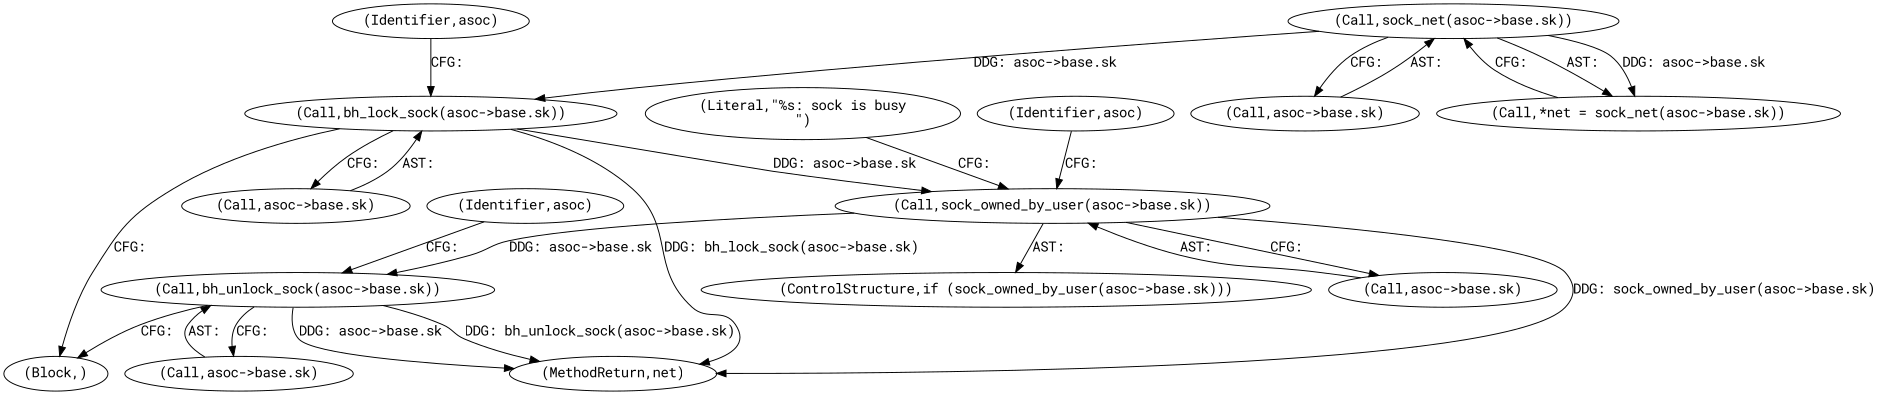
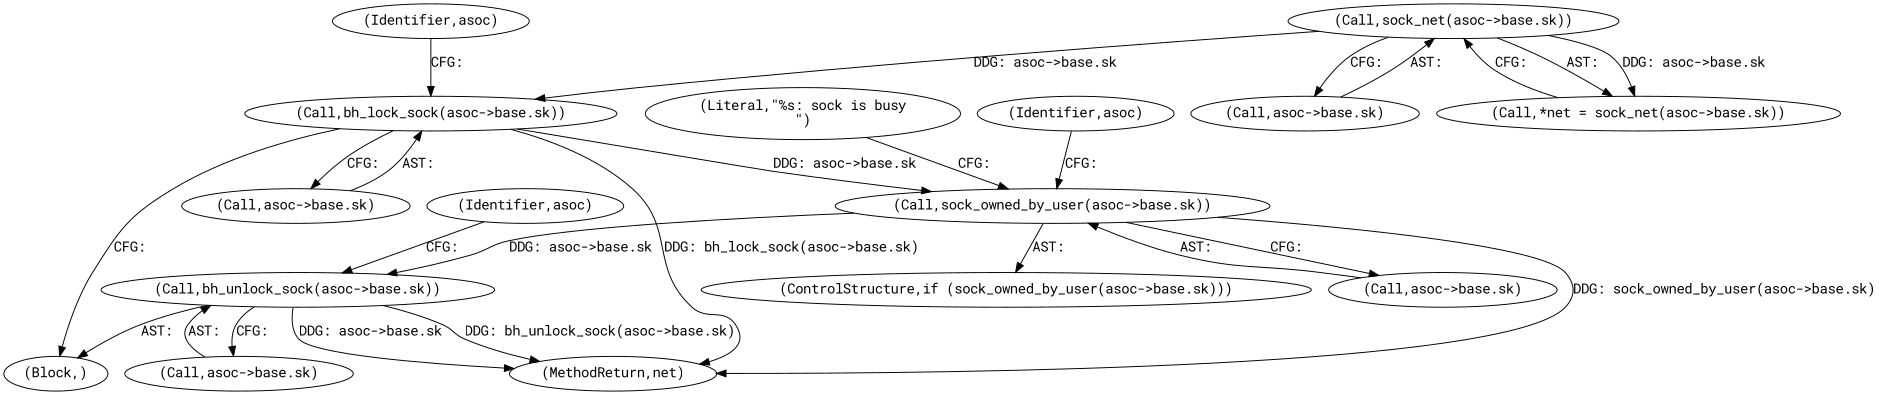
  digraph {
    fontname="Roboto Mono"
    node [fontname="Roboto Mono"]
    edge [fontname="Roboto Mono"]
    n1 [label="(Call,sock_owned_by_user(asoc->base.sk))"]
    n2 [label="(Call,bh_unlock_sock(asoc->base.sk))"]
    n3 [label="(Call,asoc->base.sk)"]
    n4 [label="(MethodReturn,net)"]
    n5 [label="(ControlStructure,if (sock_owned_by_user(asoc->base.sk)))"]
    n6 [label="(Block,)"]
    n7 [label="(Call,asoc->base.sk)"]
    n8 [label="(Call,bh_lock_sock(asoc->base.sk))"]
    n9 [label="(Call,asoc->base.sk)"]
    n10 [label="(Call,sock_net(asoc->base.sk))"]
    n11 [label="(Call,asoc->base.sk)"]
    n12 [label="(Call,*net = sock_net(asoc->base.sk))"]
    n13 [label="(Identifier,asoc)"]
    n14 [label="(Literal,\"%s: sock is busy\n\")"]
    n15 [label="(Identifier,asoc)"]
    n16 [label="(Identifier,asoc)"]
    n1 -> n2 [label="DDG: asoc->base.sk"]
    n1 -> n3 [label="CFG: "]
    n1 -> n4 [label="DDG: sock_owned_by_user(asoc->base.sk)"]
    n1 -> n5 [label="AST: "]
    n2 -> n4 [label="DDG: asoc->base.sk"]
    n2 -> n4 [label="DDG: bh_unlock_sock(asoc->base.sk)"]
-   n2 -> n6 [label="CFG: "]
+   n2 -> n6 [label="AST: "]
    n2 -> n7 [label="CFG: "]
    n3 -> n1 [label="AST: "]
    n7 -> n2 [label="AST: "]
    n8 -> n1 [label="DDG: asoc->base.sk"]
    n8 -> n4 [label="DDG: bh_lock_sock(asoc->base.sk)"]
    n8 -> n6 [label="CFG: "]
    n8 -> n9 [label="CFG: "]
    n9 -> n8 [label="AST: "]
    n10 -> n8 [label="DDG: asoc->base.sk"]
    n10 -> n11 [label="CFG: "]
    n10 -> n12 [label="AST: "]
    n10 -> n12 [label="DDG: asoc->base.sk"]
    n11 -> n10 [label="AST: "]
    n12 -> n10 [label="CFG: "]
    n13 -> n8 [label="CFG: "]
    n14 -> n1 [label="CFG: "]
    n15 -> n1 [label="CFG: "]
    n16 -> n2 [label="CFG: "]
  }
